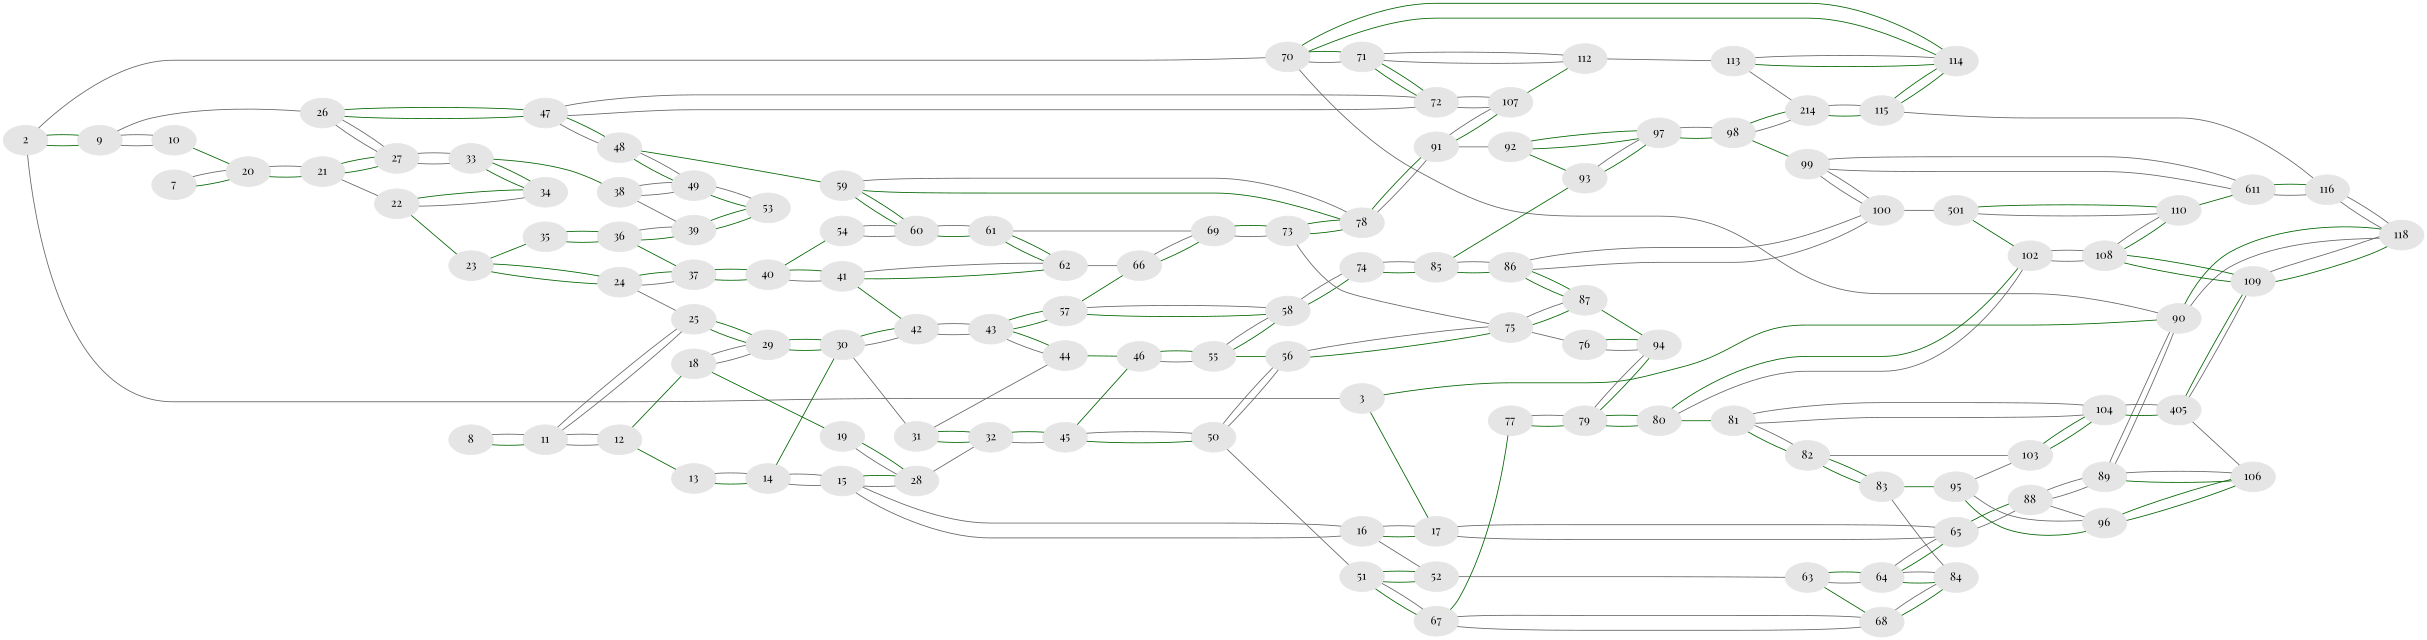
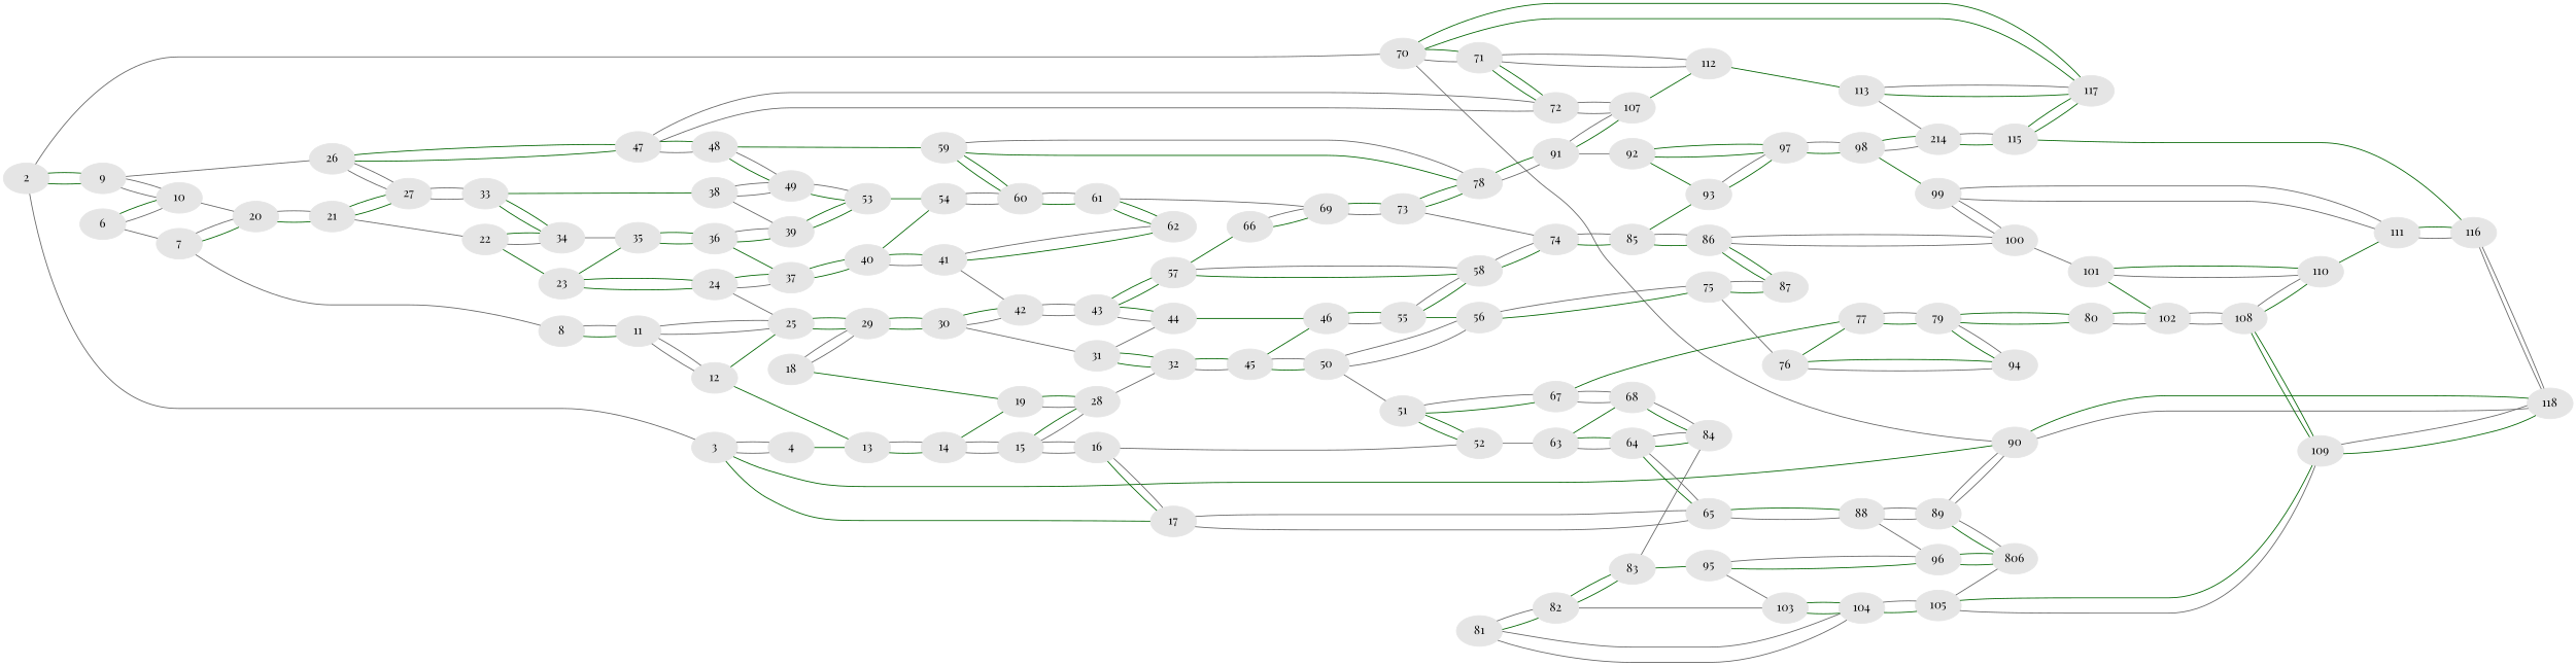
  graph {
    fontname="Playfair Display"
    rankdir=LR
    node [color=gray90 fontname="Playfair Display" style=filled]
    edge [color=darkgreen fontname="Playfair Display"]
    2
    3
    9
    70
+   6
    7
    10
+   4
    17
    90
    26
    71
-   117 [label=114]
+   117
    13
    65
    118
    14
    8
    11
    20
    21
    12
    25
    27
    47
    18
    29
    19
    15
    16
    28
    52
    32
    63
    88
    30
    22
    23
    34
    33
    24
    35
    37
    36
    40
    48
    72
    38
    45
    31
    42
    44
    43
    46
    50
    39
    49
    53
    41
    54
    62
    60
    66
    57
    58
    55
    51
    56
    59
    107
    78
    67
    75
    68
    77
    64
    61
    74
    76
    87
    69
    85
    91
    73
    84
    89
    96
    79
    112
    113
    86
    93
    94
    80
    92
    81
    102
    82
    104
    108
    83
    103
-   105 [label=405]
+   105
    95
    100
    97
-   101 [label=501]
-   106
+   101
+   106 [label=806]
    98
    99
    n111 [label=214]
-   111 [label=611]
+   111
    115
    116
    110
    109
    2 -- 3 [color=gray40]
    2 -- 9
    2 -- 9
    2 -- 70 [color=gray40]
+   3 -- 4 [color=gray40]
+   3 -- 4 [color=gray40]
    3 -- 17
    3 -- 90
    9 -- 10 [color=gray40]
    9 -- 10 [color=gray40]
    9 -- 26 [color=gray40]
    70 -- 90 [color=gray40]
    70 -- 71 [color=gray40]
    70 -- 71
    70 -- 117
    70 -- 117
+   6 -- 7 [color=gray40]
+   6 -- 10 [color=gray40]
+   6 -- 10
+   7 -- 8 [color=gray40]
    7 -- 20
    7 -- 20 [color=gray40]
-   10 -- 20
+   10 -- 20 [color=gray40]
+   4 -- 13
    17 -- 65 [color=gray40]
    17 -- 65 [color=gray40]
    90 -- 118 [color=gray40]
    90 -- 118
    26 -- 27 [color=gray40]
    26 -- 27 [color=gray40]
    26 -- 47
    26 -- 47
    71 -- 72
    71 -- 72
    71 -- 112 [color=gray40]
    71 -- 112 [color=gray40]
    13 -- 14
    13 -- 14 [color=gray40]
    65 -- 88 [color=gray40]
    65 -- 88
-   14 -- 30
+   14 -- 19
    14 -- 15 [color=gray40]
    14 -- 15 [color=gray40]
    8 -- 11
    8 -- 11 [color=gray40]
    11 -- 12 [color=gray40]
    11 -- 12 [color=gray40]
    11 -- 25 [color=gray40]
    11 -- 25 [color=gray40]
    20 -- 21
    20 -- 21 [color=gray40]
    21 -- 27
    21 -- 27
    21 -- 22 [color=gray40]
    12 -- 13
-   12 -- 18
+   12 -- 25
    25 -- 29
    25 -- 29
    27 -- 33 [color=gray40]
    27 -- 33 [color=gray40]
    47 -- 48 [color=gray40]
    47 -- 48
    47 -- 72 [color=gray40]
    47 -- 72 [color=gray40]
    18 -- 29 [color=gray40]
    18 -- 29 [color=gray40]
    18 -- 19
    29 -- 30
    29 -- 30
    19 -- 28 [color=gray40]
    19 -- 28
    15 -- 16 [color=gray40]
    15 -- 16 [color=gray40]
    15 -- 28 [color=gray40]
    15 -- 28
    16 -- 17
    16 -- 17 [color=gray40]
    16 -- 52 [color=gray40]
    28 -- 32 [color=gray40]
    52 -- 63 [color=gray40]
    32 -- 45 [color=gray40]
    32 -- 45
    63 -- 68
    63 -- 64 [color=gray40]
    63 -- 64
    88 -- 89 [color=gray40]
    88 -- 89 [color=gray40]
    88 -- 96 [color=gray40]
    30 -- 31 [color=gray40]
    30 -- 42 [color=gray40]
    30 -- 42
    22 -- 23
    22 -- 34 [color=gray40]
    22 -- 34
    23 -- 24
    23 -- 24
    23 -- 35
+   34 -- 35 [color=gray40]
    33 -- 34
    33 -- 34
    33 -- 38
    24 -- 25 [color=gray40]
    24 -- 37 [color=gray40]
    24 -- 37
    35 -- 36
    35 -- 36
    37 -- 40
    37 -- 40
    36 -- 37
    36 -- 39
    36 -- 39 [color=gray40]
    40 -- 41 [color=gray40]
    40 -- 41
    40 -- 54
    48 -- 49
    48 -- 49 [color=gray40]
    48 -- 59
    72 -- 107 [color=gray40]
    72 -- 107 [color=gray40]
    38 -- 39 [color=gray40]
    38 -- 49 [color=gray40]
    38 -- 49 [color=gray40]
    45 -- 46
    45 -- 50
    45 -- 50 [color=gray40]
    31 -- 32
    31 -- 32
    31 -- 44 [color=gray40]
    42 -- 43 [color=gray40]
    42 -- 43 [color=gray40]
    44 -- 46
    43 -- 44 [color=gray40]
    43 -- 44
    43 -- 57
    43 -- 57
    46 -- 55 [color=gray40]
    46 -- 55
    50 -- 51 [color=gray40]
    50 -- 56 [color=gray40]
    50 -- 56 [color=gray40]
    39 -- 53
    39 -- 53
    49 -- 53
    49 -- 53 [color=gray40]
-   41 -- 42
+   53 -- 54
+   41 -- 42 [color=gray40]
    41 -- 62
    41 -- 62 [color=gray40]
    54 -- 60 [color=gray40]
    54 -- 60 [color=gray40]
-   62 -- 66 [color=gray40]
    60 -- 61
    60 -- 61 [color=gray40]
    66 -- 69
    66 -- 69 [color=gray40]
    57 -- 66
    57 -- 58
    57 -- 58 [color=gray40]
    58 -- 74
    58 -- 74 [color=gray40]
    55 -- 58
    55 -- 58 [color=gray40]
    55 -- 56
    51 -- 52
    51 -- 52
    51 -- 67
    51 -- 67 [color=gray40]
    56 -- 75
    56 -- 75 [color=gray40]
    59 -- 60
    59 -- 60
    59 -- 78
    59 -- 78 [color=gray40]
    107 -- 112
    78 -- 91 [color=gray40]
    78 -- 91
    67 -- 68 [color=gray40]
    67 -- 68 [color=gray40]
    67 -- 77
    75 -- 76 [color=gray40]
    75 -- 87
    75 -- 87 [color=gray40]
    68 -- 84
    68 -- 84 [color=gray40]
    77 -- 79
    77 -- 79 [color=gray40]
    64 -- 65
    64 -- 65 [color=gray40]
    64 -- 84
    64 -- 84 [color=gray40]
    61 -- 62
    61 -- 62
    61 -- 69 [color=gray40]
    74 -- 85
    74 -- 85 [color=gray40]
+   76 -- 77
    76 -- 94 [color=gray40]
    76 -- 94
-   87 -- 94
    69 -- 73 [color=gray40]
    69 -- 73
    85 -- 86
    85 -- 86 [color=gray40]
    85 -- 93
    91 -- 107
    91 -- 107 [color=gray40]
    91 -- 92 [color=gray40]
    73 -- 78
    73 -- 78
-   73 -- 75 [color=gray40]
+   73 -- 74 [color=gray40]
    89 -- 90 [color=gray40]
    89 -- 90 [color=gray40]
    89 -- 106
    89 -- 106 [color=gray40]
    96 -- 106
    96 -- 106
    79 -- 94
    79 -- 94 [color=gray40]
    79 -- 80
    79 -- 80
-   112 -- 113 [color=gray40]
+   112 -- 113
    113 -- 117
    113 -- 117 [color=gray40]
    113 -- n111 [color=gray40]
    86 -- 87
    86 -- 87
    86 -- 100 [color=gray40]
    86 -- 100 [color=gray40]
    93 -- 97
    93 -- 97 [color=gray40]
-   80 -- 81
    80 -- 102 [color=gray40]
    80 -- 102
    92 -- 93
    92 -- 97
    92 -- 97
    81 -- 82
    81 -- 82 [color=gray40]
    81 -- 104 [color=gray40]
    81 -- 104 [color=gray40]
    102 -- 108 [color=gray40]
    102 -- 108 [color=gray40]
    82 -- 83
    82 -- 83
    82 -- 103 [color=gray40]
    104 -- 105
    104 -- 105 [color=gray40]
    108 -- 110
    108 -- 110 [color=gray40]
    108 -- 109
    108 -- 109
    83 -- 84 [color=gray40]
    83 -- 95
    103 -- 104
    103 -- 104
    105 -- 106 [color=gray40]
    105 -- 109 [color=gray40]
    105 -- 109
    95 -- 96
    95 -- 96 [color=gray40]
    95 -- 103 [color=gray40]
    100 -- 101 [color=gray40]
    97 -- 98
    97 -- 98 [color=gray40]
    101 -- 102
    101 -- 110 [color=gray40]
    101 -- 110
    98 -- 99
    98 -- n111 [color=gray40]
    98 -- n111
    99 -- 100 [color=gray40]
    99 -- 100 [color=gray40]
    99 -- 111 [color=gray40]
    99 -- 111 [color=gray40]
    n111 -- 115
    n111 -- 115 [color=gray40]
    111 -- 116 [color=gray40]
    111 -- 116
    115 -- 117
    115 -- 117
-   115 -- 116 [color=gray40]
+   115 -- 116
    116 -- 118 [color=gray40]
    116 -- 118 [color=gray40]
    110 -- 111
    109 -- 118
    109 -- 118 [color=gray40]
  }
